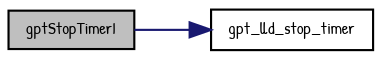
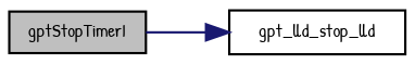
  digraph {
    rankdir=LR
    fontname="Patrick Hand"
    node [color=black fontname="Patrick Hand" fontsize=8 shape=record]
    n1 [fillcolor=grey75 fontcolor=black height=0.2 label=gptStopTimerI style=filled width=0.4]
-   n2 [height=0.2 label=gpt_lld_stop_timer width=0.4]
+   n2 [height=0.2 label=gpt_lld_stop_lld width=0.4]
    n1 -> n2 [color=midnightblue fontname="Patrick Hand" fontsize=8 labelfontname=Helvetica labelfontsize=8 style=solid]
  }
